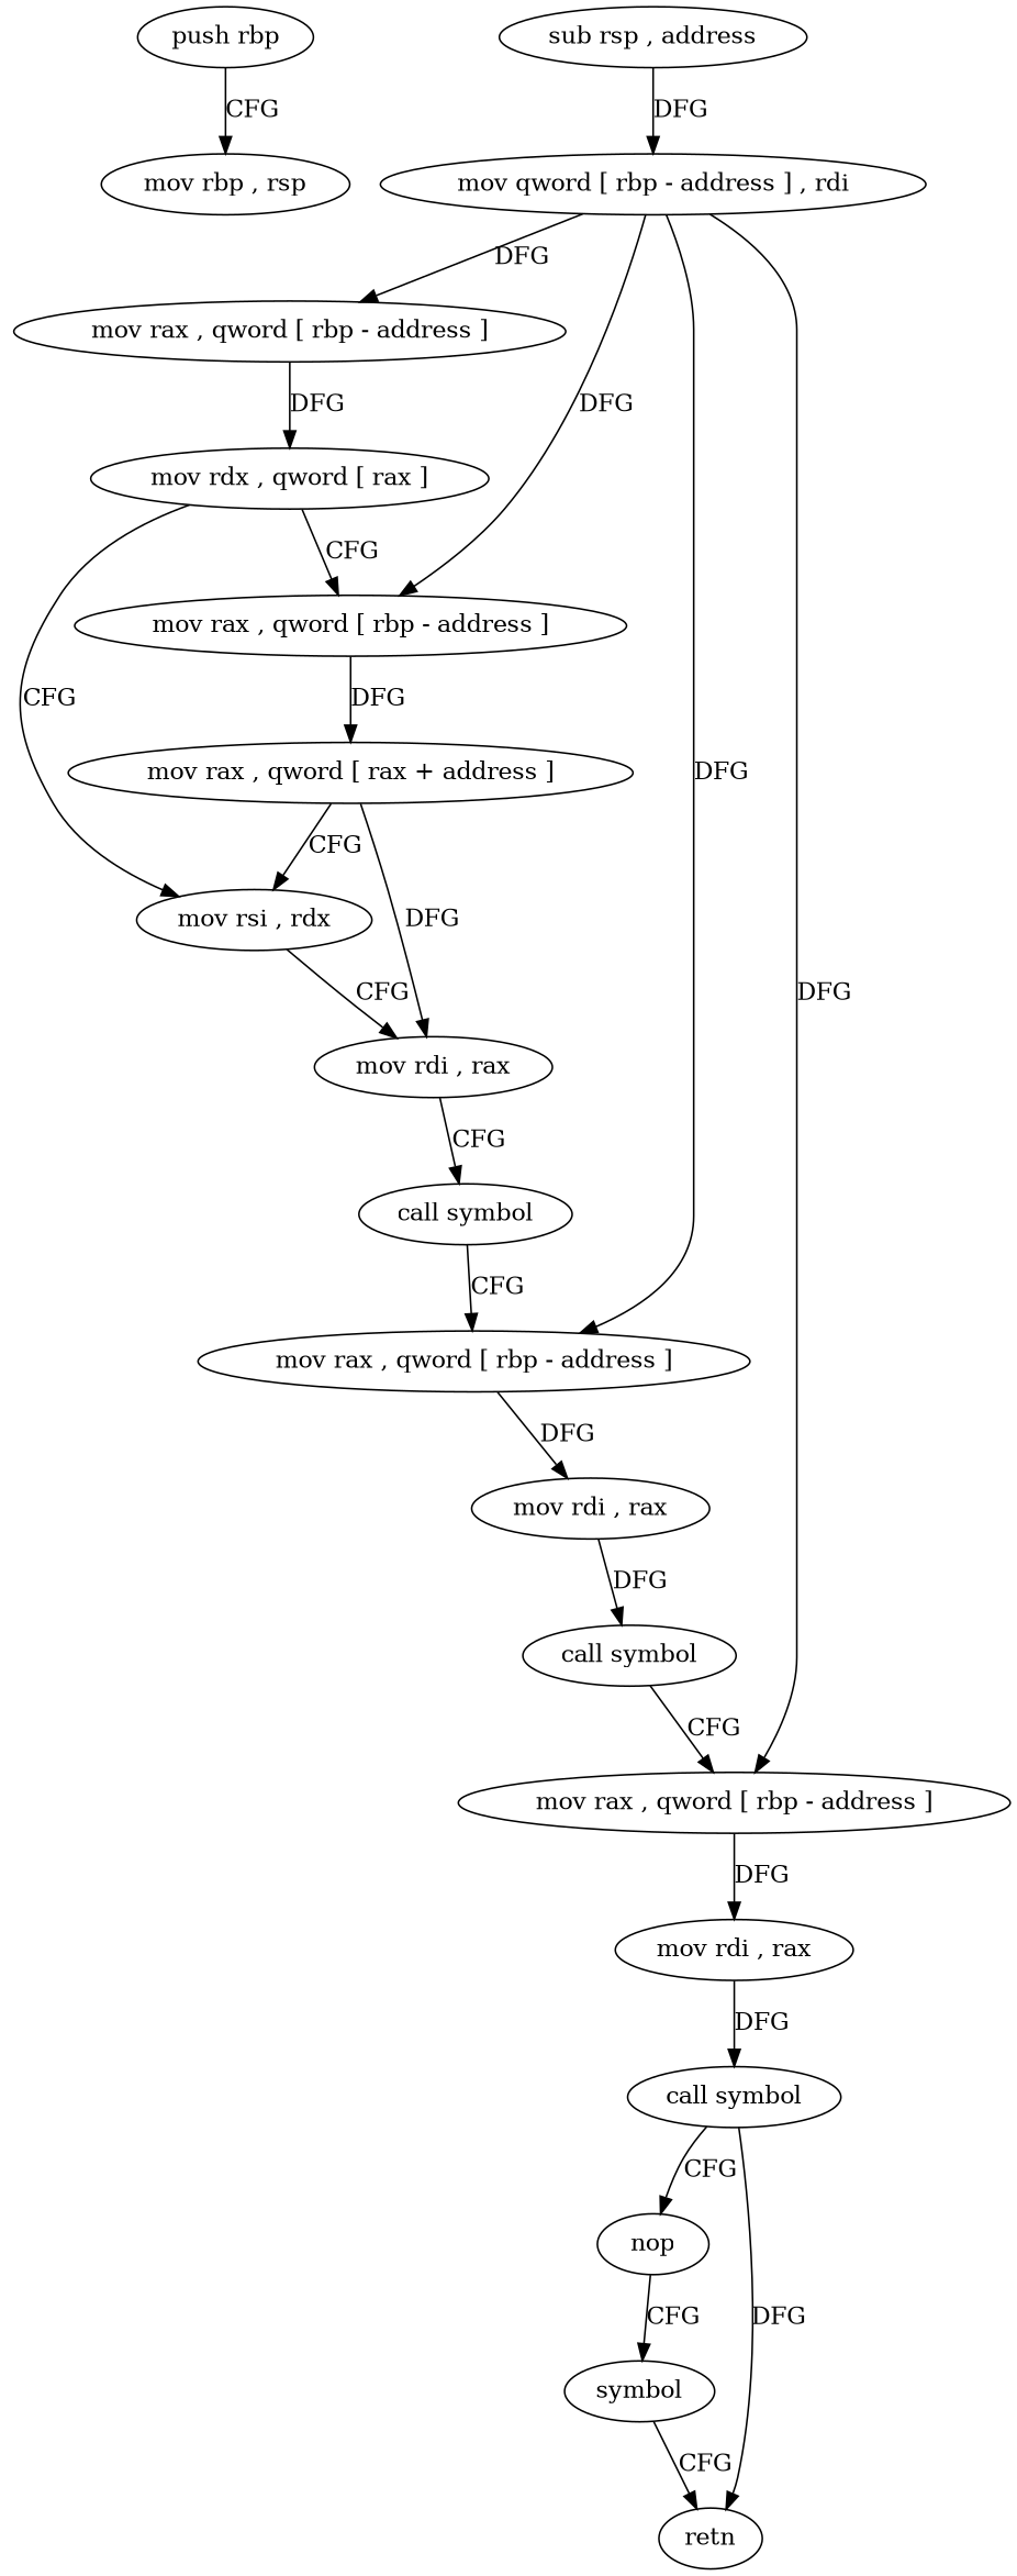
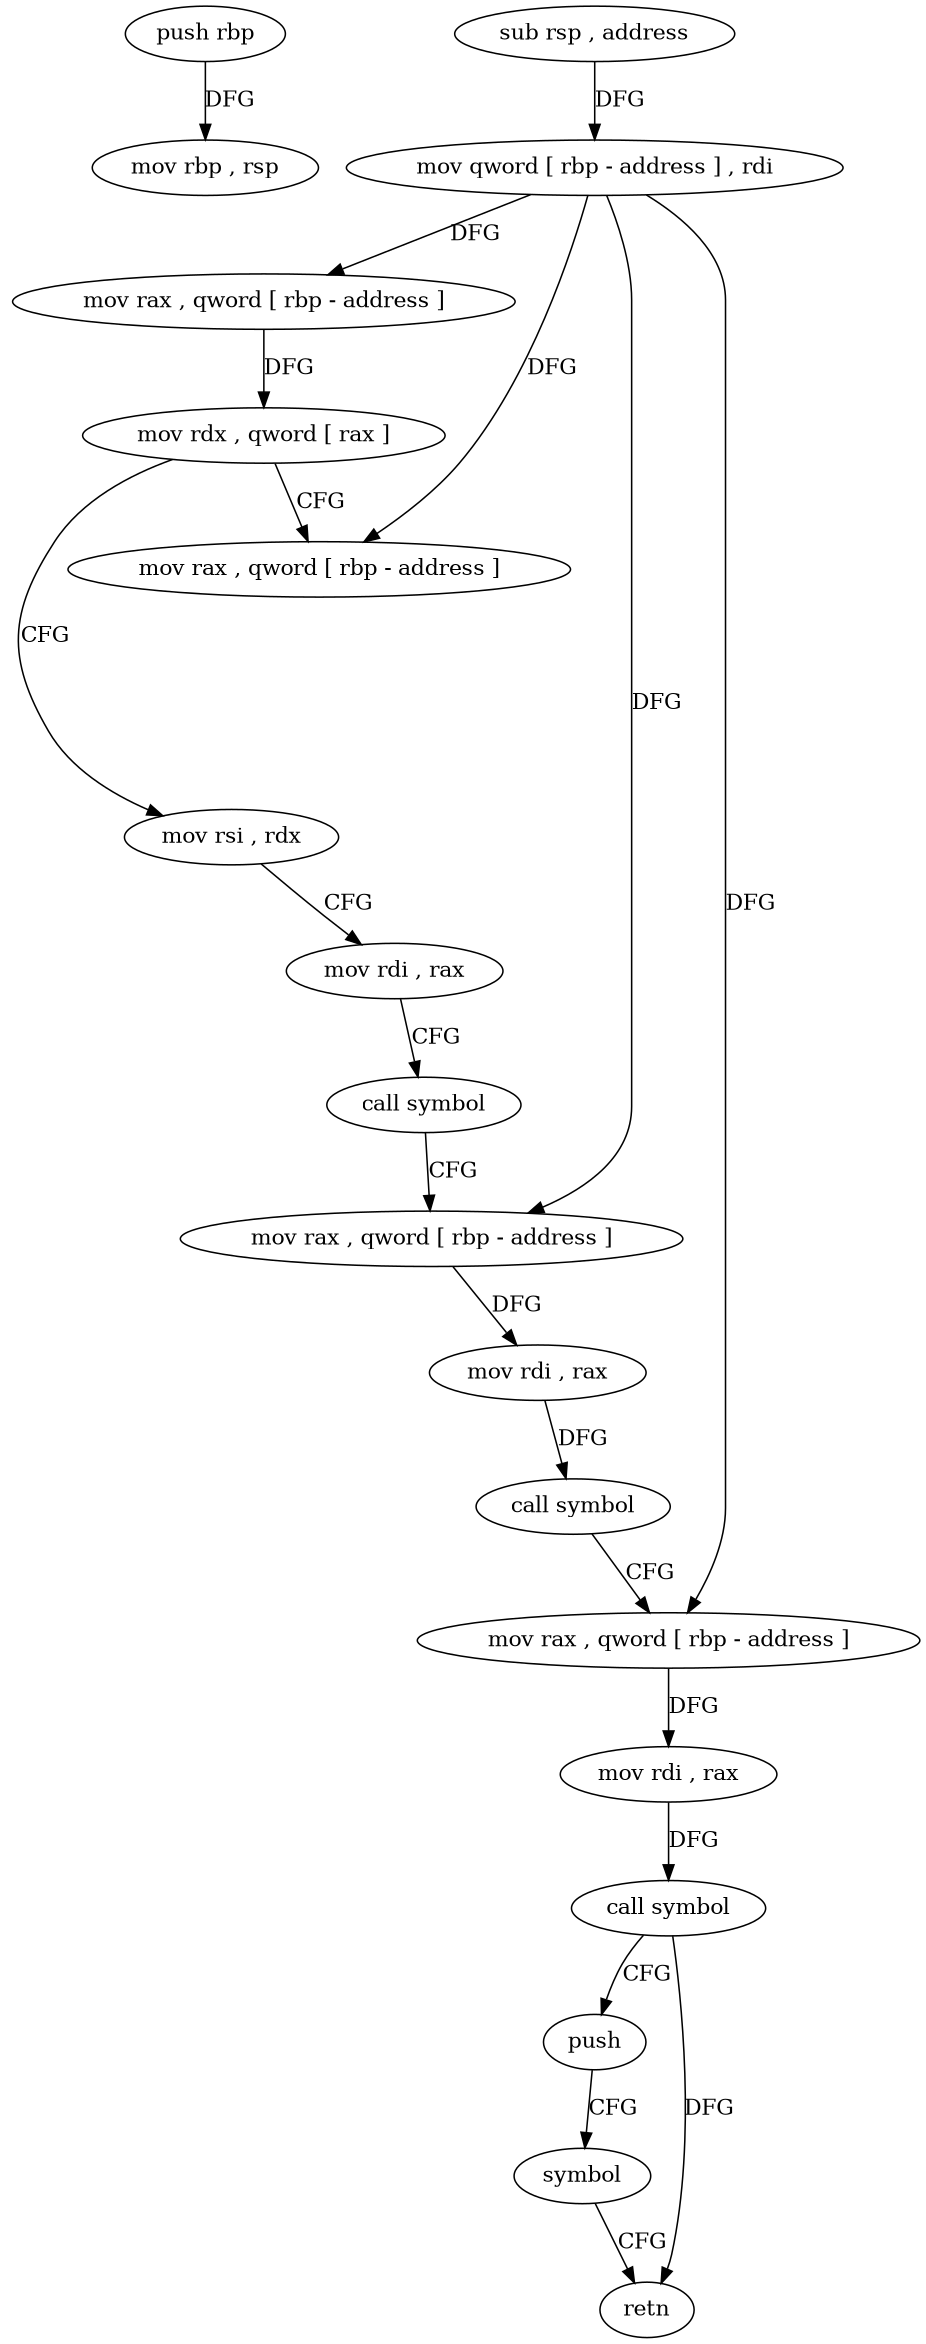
  digraph {
    n1 [label="push rbp"]
    n2 [label="mov rbp , rsp"]
    n3 [label="sub rsp , address"]
    n4 [label="mov qword [ rbp - address ] , rdi"]
    n5 [label="mov rax , qword [ rbp - address ]"]
    n6 [label="mov rax , qword [ rbp - address ]"]
    n7 [label="mov rax , qword [ rbp - address ]"]
    n8 [label="mov rax , qword [ rbp - address ]"]
    n9 [label="mov rdx , qword [ rax ]"]
-   n10 [label="mov rax , qword [ rax + address ]"]
    n11 [label="mov rdi , rax"]
    n12 [label="mov rdi , rax"]
    n13 [label="mov rsi , rdx"]
    n14 [label="mov rdi , rax"]
    n15 [label="call symbol"]
    n16 [label="call symbol"]
    n17 [label="call symbol"]
-   n18 [label=nop]
+   n18 [label=push]
    n19 [label=retn]
    n20 [label=symbol]
-   n1 -> n2 [label=CFG]
+   n1 -> n2 [label=DFG]
    n3 -> n4 [label=DFG]
    n4 -> n5 [label=DFG]
    n4 -> n6 [label=DFG]
    n4 -> n7 [label=DFG]
    n4 -> n8 [label=DFG]
    n5 -> n9 [label=DFG]
-   n6 -> n10 [label=DFG]
    n7 -> n11 [label=DFG]
    n8 -> n12 [label=DFG]
    n9 -> n6 [label=CFG]
    n9 -> n13 [label=CFG]
-   n10 -> n13 [label=CFG]
-   n10 -> n14 [label=DFG]
    n11 -> n16 [label=DFG]
    n12 -> n17 [label=DFG]
    n13 -> n14 [label=CFG]
    n14 -> n15 [label=CFG]
    n15 -> n7 [label=CFG]
    n16 -> n8 [label=CFG]
    n17 -> n18 [label=CFG]
    n17 -> n19 [label=DFG]
    n18 -> n20 [label=CFG]
    n20 -> n19 [label=CFG]
  }
